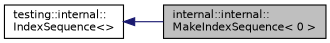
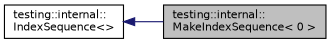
  digraph {
    rankdir=LR
    fontname="DejaVu Sans"
    node [color=black fontname="DejaVu Sans" fontsize=10 shape=record style=filled]
-   n1 [fillcolor=grey75 fontcolor=black height=0.2 label="internal::internal::\lMakeIndexSequence\< 0 \>" width=0.4]
+   n1 [fillcolor=grey75 fontcolor=black height=0.2 label="testing::internal::\lMakeIndexSequence\< 0 \>" width=0.4]
    n2 [fillcolor=white height=0.2 label="testing::internal::\lIndexSequence\<\>" width=0.4]
    n2 -> n1 [color=midnightblue dir=back fontname="DejaVu Sans" fontsize=10 labelfontname=Helvetica labelfontsize=10 style=solid]
  }
